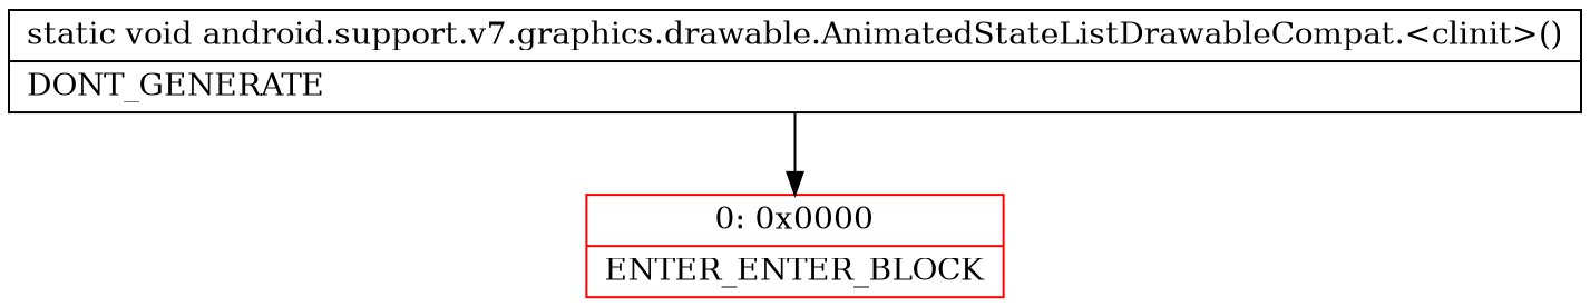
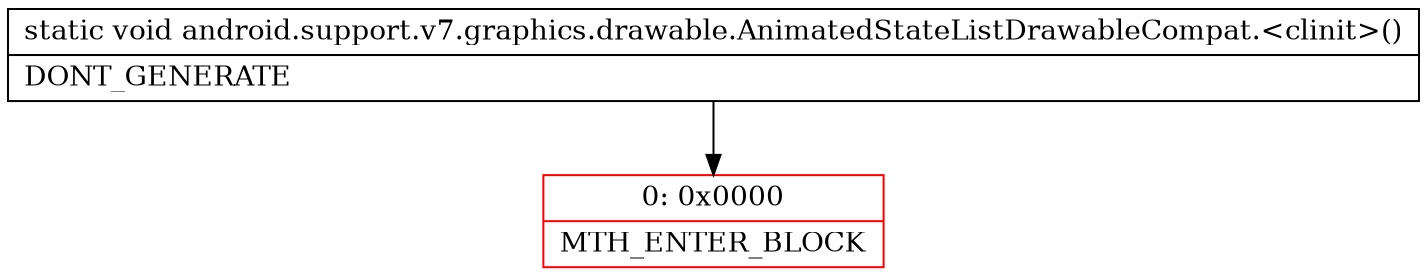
  digraph {
    fontname="DejaVu Serif"
    node [shape=record fontname="DejaVu Serif"]
-   n1 [color=red label="{0\:\ 0x0000|ENTER_ENTER_BLOCK\l}"]
+   n1 [color=red label="{0\:\ 0x0000|MTH_ENTER_BLOCK\l}"]
    n2 [label="{static void android.support.v7.graphics.drawable.AnimatedStateListDrawableCompat.\<clinit\>()  | DONT_GENERATE\l}"]
    subgraph cluster_1 {
      label="R(0)"
    }
    n2 -> n1 [fontname="DejaVu Serif"]
  }
